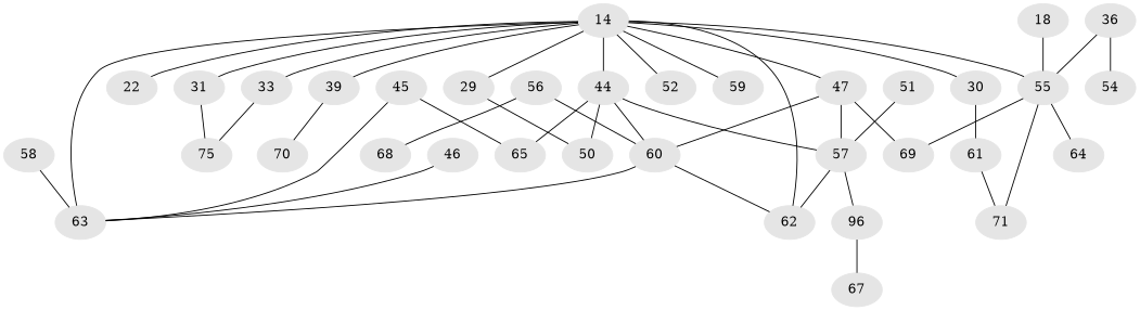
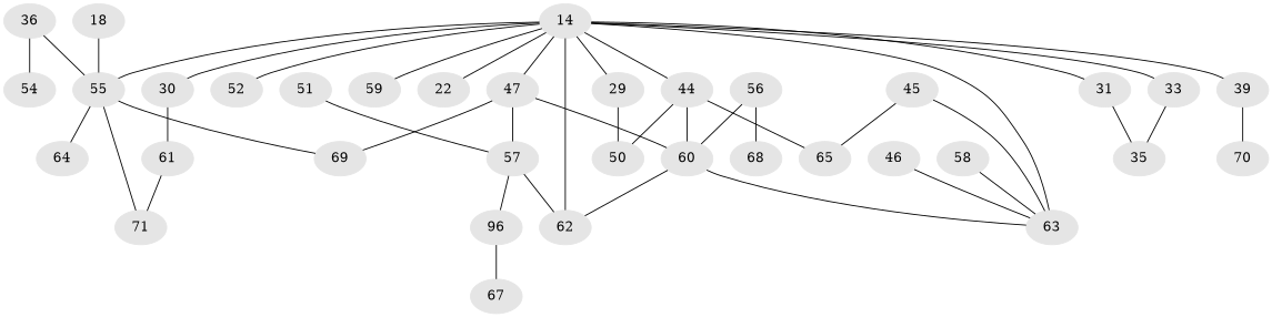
  graph {
    node [color=gray90 style=filled]
    14 [super="+5+4+9+6"]
    22
    29
    30
    31
    33
    39
    44 [super="+37+41"]
    47 [super="+34+43"]
    52
    55 [super="+28+49"]
    59
    62 [super="+42"]
    63 [super="+32+23+40+21"]
    50
    61
-   35 [label=75]
+   35
    70
    57 [super="+17"]
    60 [super="+26+53"]
    65
    69
    64
    71
    36
    54
    n27 [label=96]
    45
    46
    n30 [label=18]
    51
    56
    68
    67
    58
    14 -- 22
    14 -- 29
    14 -- 30
    14 -- 31
    14 -- 33
    14 -- 39
    14 -- 44
    14 -- 47 [weight=2]
    14 -- 52
    14 -- 55 [weight=3]
    14 -- 59
    14 -- 62 [weight=2]
    14 -- 63 [weight=5]
    29 -- 50
    30 -- 61
    31 -- 35
    33 -- 35
    39 -- 70
    44 -- 50
-   44 -- 57
    44 -- 60
    44 -- 65
    47 -- 57 [weight=2]
    47 -- 60
    47 -- 69
    55 -- 69
    55 -- 64
    55 -- 71
    61 -- 71
    57 -- 62
    57 -- n27
    60 -- 62
    60 -- 63
    36 -- 55
    36 -- 54
    n27 -- 67
    45 -- 63
    45 -- 65
    46 -- 63
    n30 -- 55
    51 -- 57
    56 -- 60
    56 -- 68
    58 -- 63
  }
